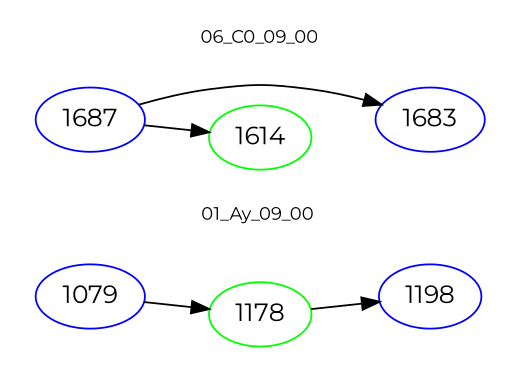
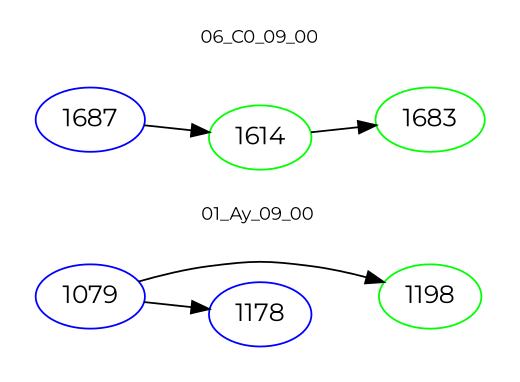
  digraph {
    fontname=Montserrat
    rankdir=LR
    node [color=blue fontname=Montserrat]
    edge [color=black fontname=Montserrat]
    n1 [label=1079]
-   n2 [color=green label=1178]
-   n3 [label=1198]
+   n2 [label=1178]
+   n3 [color=green label=1198]
    n4 [label=1687]
    n5 [color=green label=1614]
-   n6 [label=1683]
+   n6 [color=green label=1683]
    subgraph cluster_1 {
      color=white
      fontsize=10
      label="01_Ay_09_00"
      n1
      n2
      n3
    }
    subgraph cluster_2 {
      color=white
      fontsize=10
      label="06_C0_09_00"
      n4
      n5
      n6
    }
    n1 -> n2
-   n2 -> n3
+   n1 -> n3
    n4 -> n5
-   n4 -> n6
+   n5 -> n6
  }
